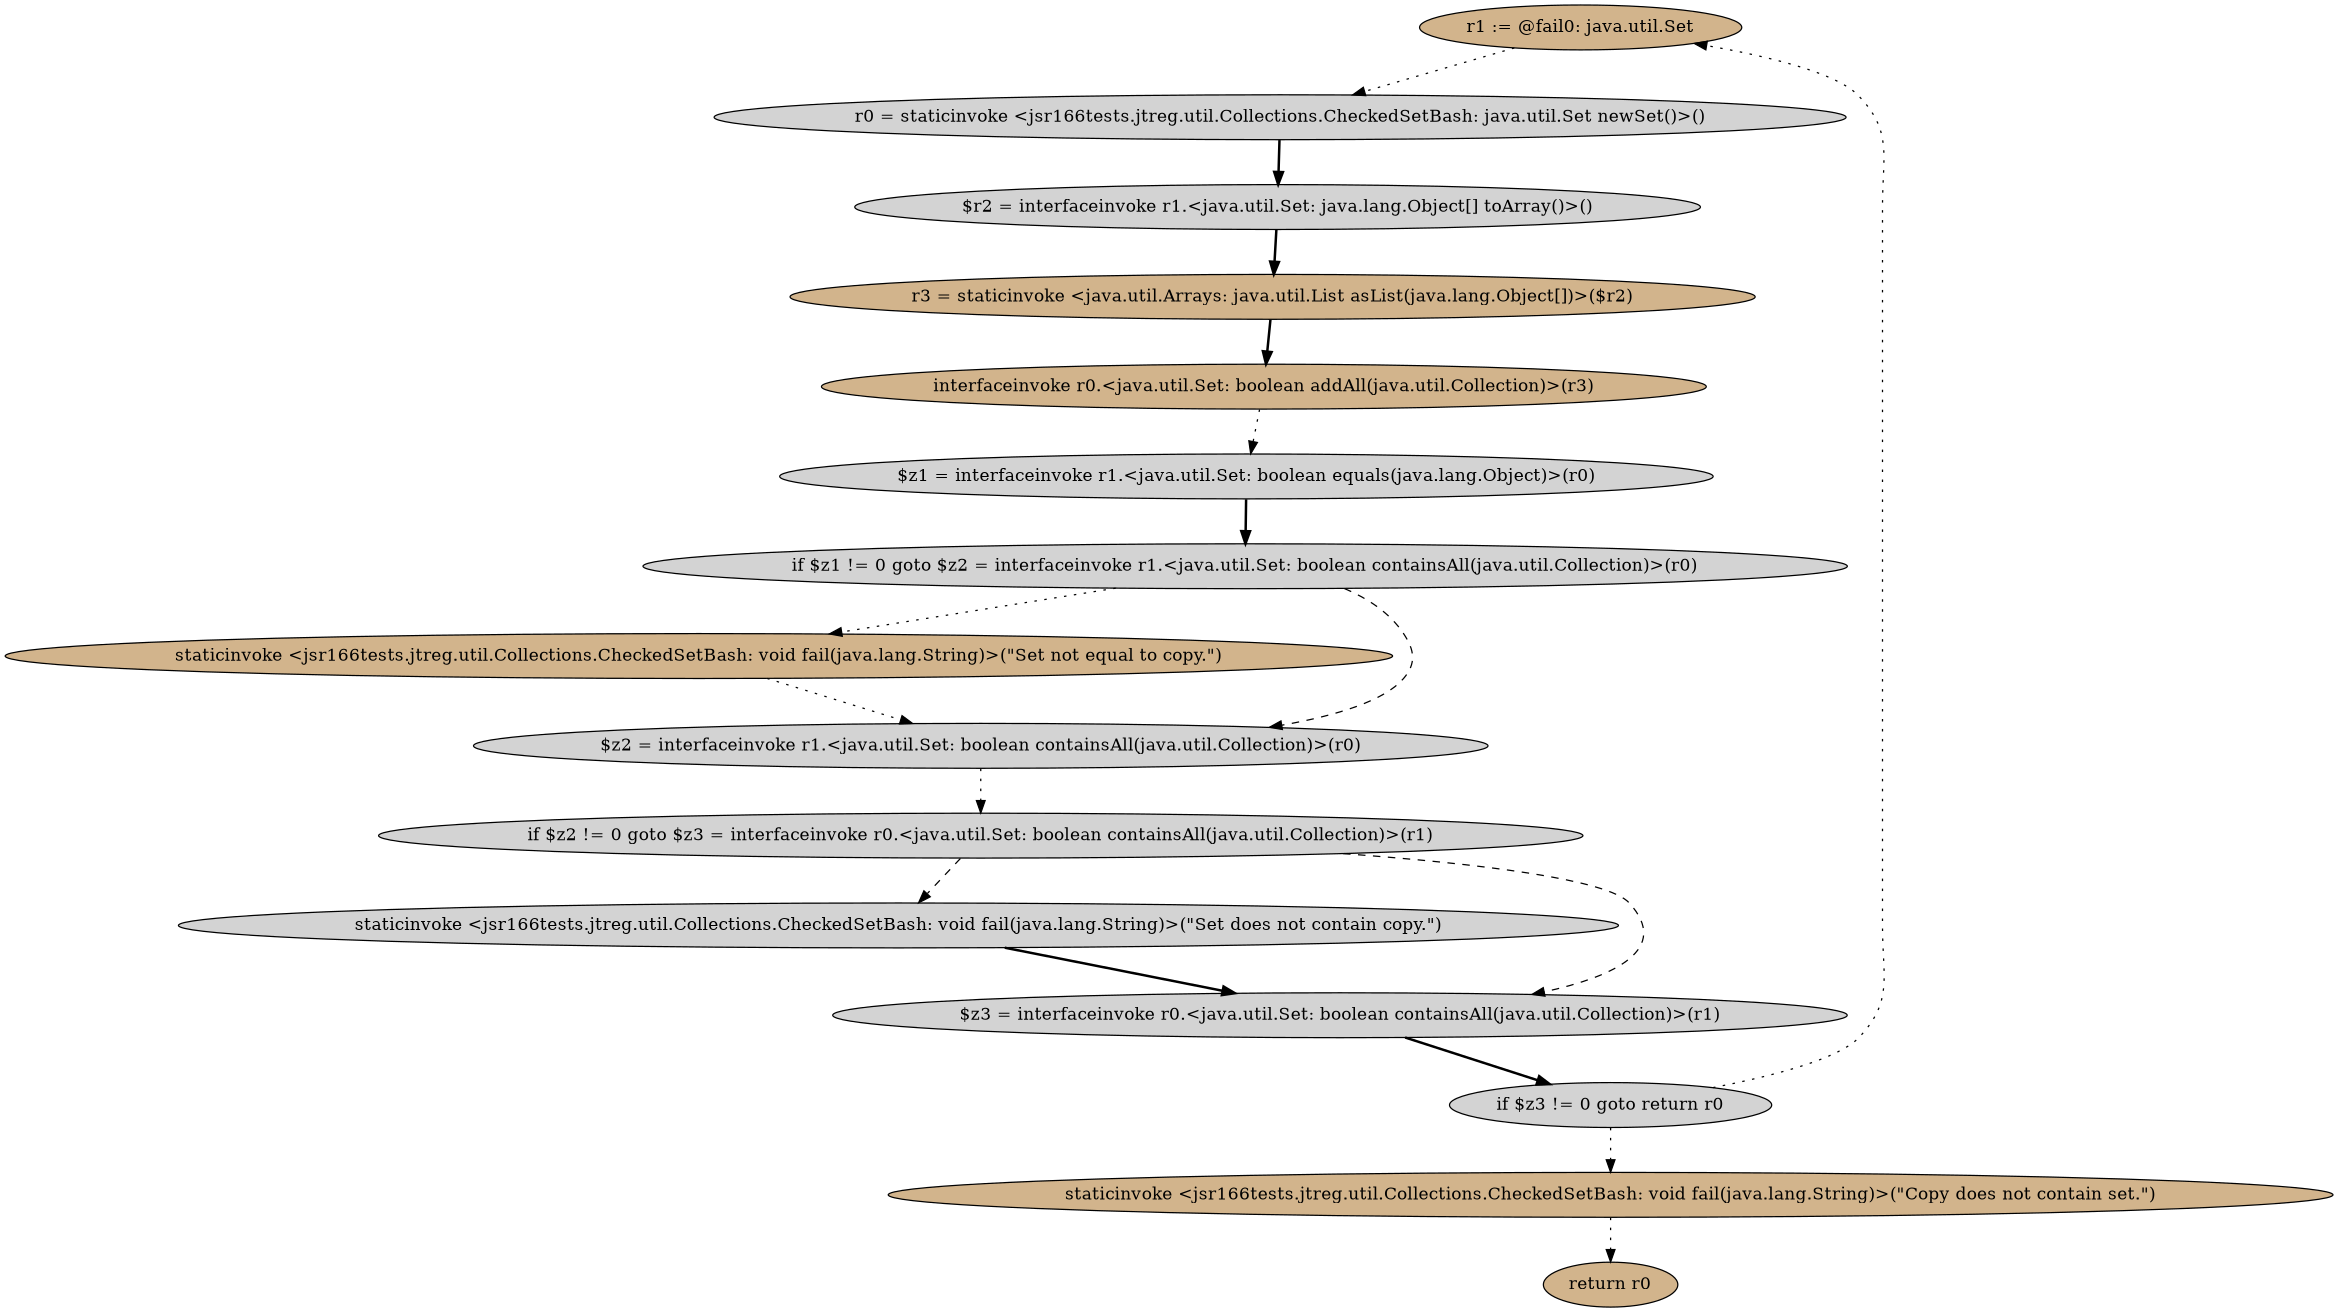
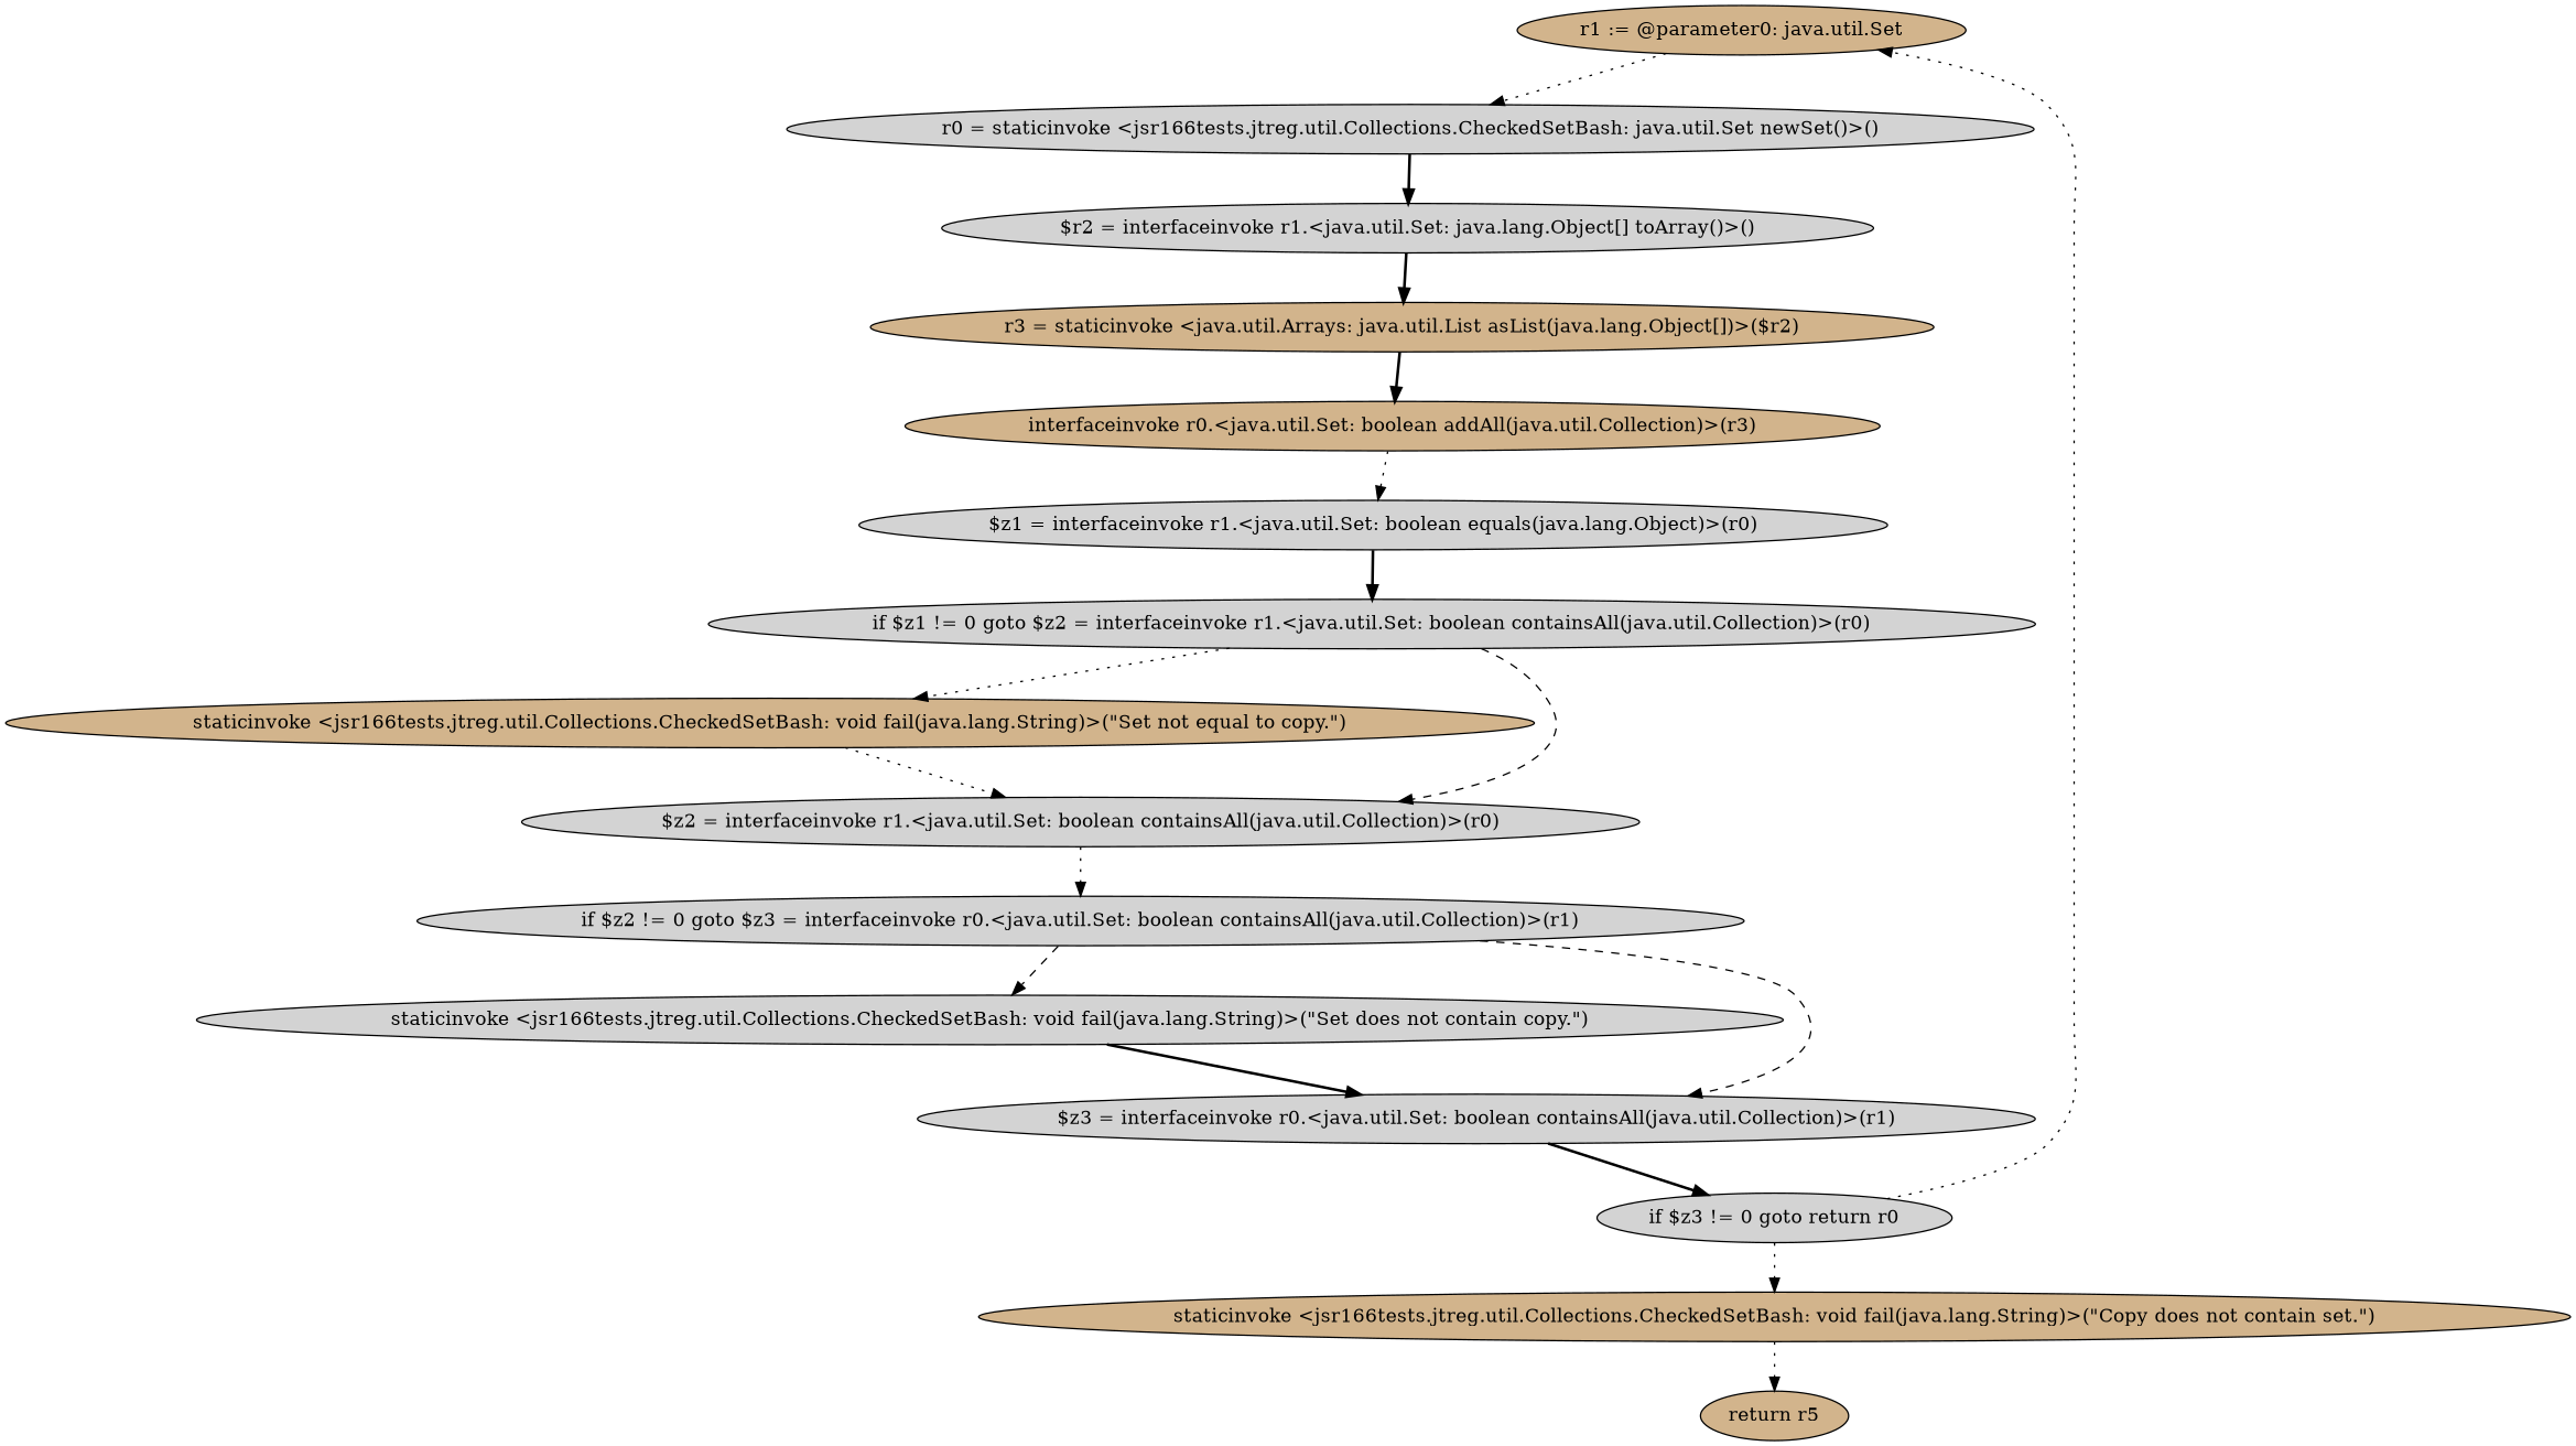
  digraph {
    node [fillcolor=lightgrey style=filled]
    edge [style=dotted]
-   "r1 := @parameter0: java.util.Set" [fillcolor=tan label="r1 := @fail0: java.util.Set"]
+   "r1 := @parameter0: java.util.Set" [fillcolor=tan]
    "r0 = staticinvoke <jsr166tests.jtreg.util.Collections.CheckedSetBash: java.util.Set newSet()>()"
    "$r2 = interfaceinvoke r1.<java.util.Set: java.lang.Object[] toArray()>()"
    "r3 = staticinvoke <java.util.Arrays: java.util.List asList(java.lang.Object[])>($r2)" [fillcolor=tan]
    "interfaceinvoke r0.<java.util.Set: boolean addAll(java.util.Collection)>(r3)" [fillcolor=tan]
    "$z1 = interfaceinvoke r1.<java.util.Set: boolean equals(java.lang.Object)>(r0)"
    "if $z1 != 0 goto $z2 = interfaceinvoke r1.<java.util.Set: boolean containsAll(java.util.Collection)>(r0)"
    "staticinvoke <jsr166tests.jtreg.util.Collections.CheckedSetBash: void fail(java.lang.String)>(\"Set not equal to copy.\")" [fillcolor=tan]
    "$z2 = interfaceinvoke r1.<java.util.Set: boolean containsAll(java.util.Collection)>(r0)"
    "if $z2 != 0 goto $z3 = interfaceinvoke r0.<java.util.Set: boolean containsAll(java.util.Collection)>(r1)"
    "staticinvoke <jsr166tests.jtreg.util.Collections.CheckedSetBash: void fail(java.lang.String)>(\"Set does not contain copy.\")"
    "$z3 = interfaceinvoke r0.<java.util.Set: boolean containsAll(java.util.Collection)>(r1)"
    "if $z3 != 0 goto return r0"
    "staticinvoke <jsr166tests.jtreg.util.Collections.CheckedSetBash: void fail(java.lang.String)>(\"Copy does not contain set.\")" [fillcolor=tan]
-   "return r0" [fillcolor=tan]
+   "return r0" [fillcolor=tan label="return r5"]
    "r1 := @parameter0: java.util.Set" -> "r0 = staticinvoke <jsr166tests.jtreg.util.Collections.CheckedSetBash: java.util.Set newSet()>()"
    "r0 = staticinvoke <jsr166tests.jtreg.util.Collections.CheckedSetBash: java.util.Set newSet()>()" -> "$r2 = interfaceinvoke r1.<java.util.Set: java.lang.Object[] toArray()>()" [style=bold]
    "$r2 = interfaceinvoke r1.<java.util.Set: java.lang.Object[] toArray()>()" -> "r3 = staticinvoke <java.util.Arrays: java.util.List asList(java.lang.Object[])>($r2)" [style=bold]
    "r3 = staticinvoke <java.util.Arrays: java.util.List asList(java.lang.Object[])>($r2)" -> "interfaceinvoke r0.<java.util.Set: boolean addAll(java.util.Collection)>(r3)" [style=bold]
    "interfaceinvoke r0.<java.util.Set: boolean addAll(java.util.Collection)>(r3)" -> "$z1 = interfaceinvoke r1.<java.util.Set: boolean equals(java.lang.Object)>(r0)"
    "$z1 = interfaceinvoke r1.<java.util.Set: boolean equals(java.lang.Object)>(r0)" -> "if $z1 != 0 goto $z2 = interfaceinvoke r1.<java.util.Set: boolean containsAll(java.util.Collection)>(r0)" [style=bold]
    "if $z1 != 0 goto $z2 = interfaceinvoke r1.<java.util.Set: boolean containsAll(java.util.Collection)>(r0)" -> "staticinvoke <jsr166tests.jtreg.util.Collections.CheckedSetBash: void fail(java.lang.String)>(\"Set not equal to copy.\")"
    "if $z1 != 0 goto $z2 = interfaceinvoke r1.<java.util.Set: boolean containsAll(java.util.Collection)>(r0)" -> "$z2 = interfaceinvoke r1.<java.util.Set: boolean containsAll(java.util.Collection)>(r0)" [style=dashed]
    "staticinvoke <jsr166tests.jtreg.util.Collections.CheckedSetBash: void fail(java.lang.String)>(\"Set not equal to copy.\")" -> "$z2 = interfaceinvoke r1.<java.util.Set: boolean containsAll(java.util.Collection)>(r0)"
    "$z2 = interfaceinvoke r1.<java.util.Set: boolean containsAll(java.util.Collection)>(r0)" -> "if $z2 != 0 goto $z3 = interfaceinvoke r0.<java.util.Set: boolean containsAll(java.util.Collection)>(r1)"
    "if $z2 != 0 goto $z3 = interfaceinvoke r0.<java.util.Set: boolean containsAll(java.util.Collection)>(r1)" -> "staticinvoke <jsr166tests.jtreg.util.Collections.CheckedSetBash: void fail(java.lang.String)>(\"Set does not contain copy.\")" [style=dashed]
    "if $z2 != 0 goto $z3 = interfaceinvoke r0.<java.util.Set: boolean containsAll(java.util.Collection)>(r1)" -> "$z3 = interfaceinvoke r0.<java.util.Set: boolean containsAll(java.util.Collection)>(r1)" [style=dashed]
    "staticinvoke <jsr166tests.jtreg.util.Collections.CheckedSetBash: void fail(java.lang.String)>(\"Set does not contain copy.\")" -> "$z3 = interfaceinvoke r0.<java.util.Set: boolean containsAll(java.util.Collection)>(r1)" [style=bold]
    "$z3 = interfaceinvoke r0.<java.util.Set: boolean containsAll(java.util.Collection)>(r1)" -> "if $z3 != 0 goto return r0" [style=bold]
    "if $z3 != 0 goto return r0" -> "r1 := @parameter0: java.util.Set"
    "if $z3 != 0 goto return r0" -> "staticinvoke <jsr166tests.jtreg.util.Collections.CheckedSetBash: void fail(java.lang.String)>(\"Copy does not contain set.\")"
    "staticinvoke <jsr166tests.jtreg.util.Collections.CheckedSetBash: void fail(java.lang.String)>(\"Copy does not contain set.\")" -> "return r0"
  }
